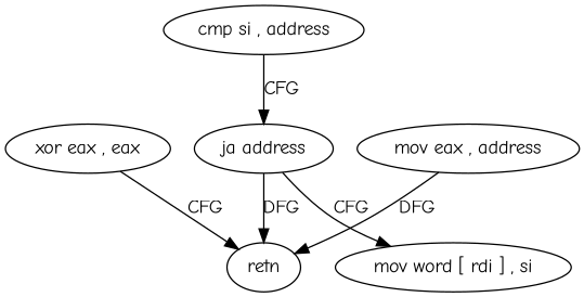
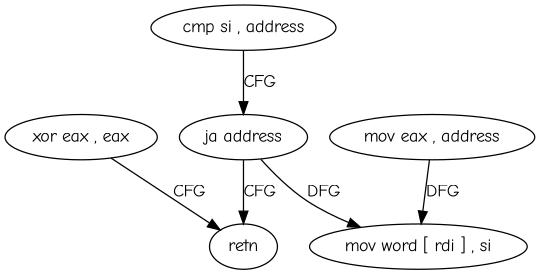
  digraph {
    fontname="Comic Neue"
    node [fontname="Comic Neue"]
    edge [fontname="Comic Neue"]
    n1 [label="mov eax , address"]
    n2 [label=retn]
    n3 [label="cmp si , address"]
    n4 [label="ja address"]
    n5 [label="mov word [ rdi ] , si"]
    n6 [label="xor eax , eax"]
-   n1 -> n2 [label=DFG]
+   n1 -> n5 [label=DFG]
    n3 -> n4 [label=CFG]
-   n4 -> n2 [label=DFG]
-   n4 -> n5 [label=CFG]
+   n4 -> n2 [label=CFG]
+   n4 -> n5 [label=DFG]
    n6 -> n2 [label=CFG]
  }
